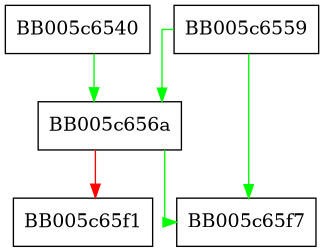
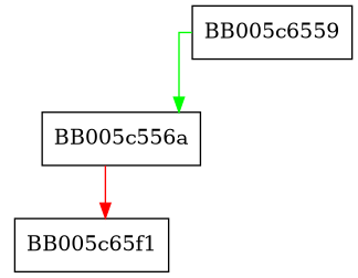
  digraph {
    splines=ortho
    node [shape=box]
    edge [color=green]
-   BB005c6540
-   BB005c656a
-   BB005c65f7
+   BB005c656a [label=BB005c556a]
    BB005c65f1
    BB005c6559
-   BB005c6540 -> BB005c656a
-   BB005c656a -> BB005c65f7
    BB005c656a -> BB005c65f1 [color=red]
    BB005c6559 -> BB005c656a
-   BB005c6559 -> BB005c65f7
  }
